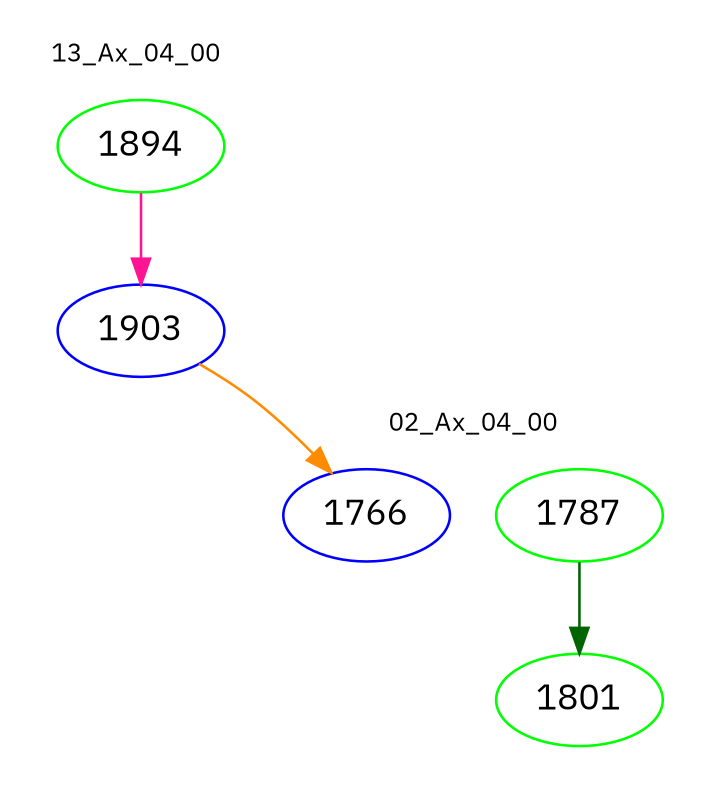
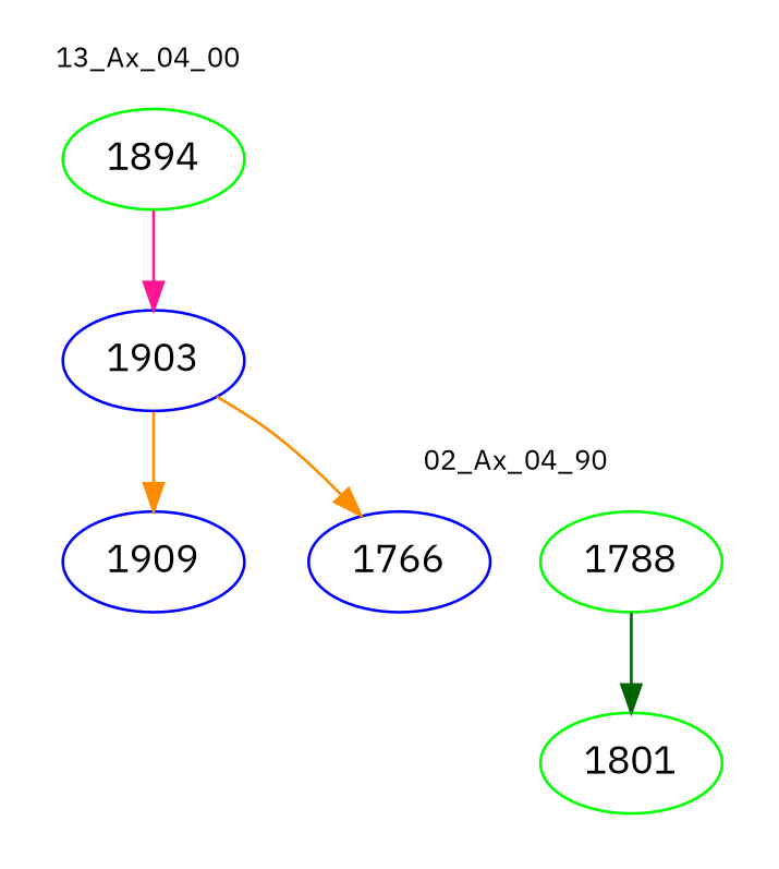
  digraph {
    fontname="IBM Plex Sans"
    node [color=green fontname="IBM Plex Sans"]
    edge [color=darkorange fontname="IBM Plex Sans"]
-   n1 [label=1787]
+   n1 [label=1788]
    n2 [label=1801]
    n3 [color=blue label=1766]
    n4 [label=1894]
    n5 [color=blue label=1903]
+   n6 [color=blue label=1909]
    subgraph cluster_1 {
      color=white
      fontsize=10
-     label="02_Ax_04_00"
+     label="02_Ax_04_90"
      n1
      n2
      n3
    }
    subgraph cluster_2 {
      color=white
      fontsize=10
      label="13_Ax_04_00"
      n4
      n5
+     n6
    }
    n1 -> n2 [color=darkgreen]
    n4 -> n5 [color=deeppink]
    n5 -> n3
+   n5 -> n6
  }
